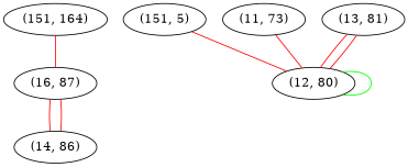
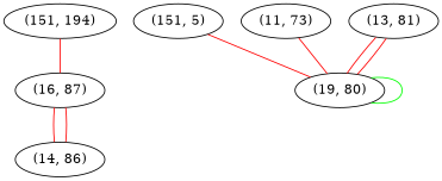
  graph {
    edge [color=red weight=1]
-   "(151, 164)"
+   "(151, 164)" [label="(151, 194)"]
    "(16, 87)"
    "(14, 86)"
    "(151, 5)"
-   "(12, 80)"
+   "(12, 80)" [label="(19, 80)"]
    "(11, 73)"
    "(13, 81)"
    "(151, 164)" -- "(16, 87)"
    "(16, 87)" -- "(14, 86)"
    "(16, 87)" -- "(14, 86)"
    "(151, 5)" -- "(12, 80)"
    "(12, 80)" -- "(12, 80)" [color=green weight=2]
    "(11, 73)" -- "(12, 80)"
    "(13, 81)" -- "(12, 80)"
    "(13, 81)" -- "(12, 80)"
  }
